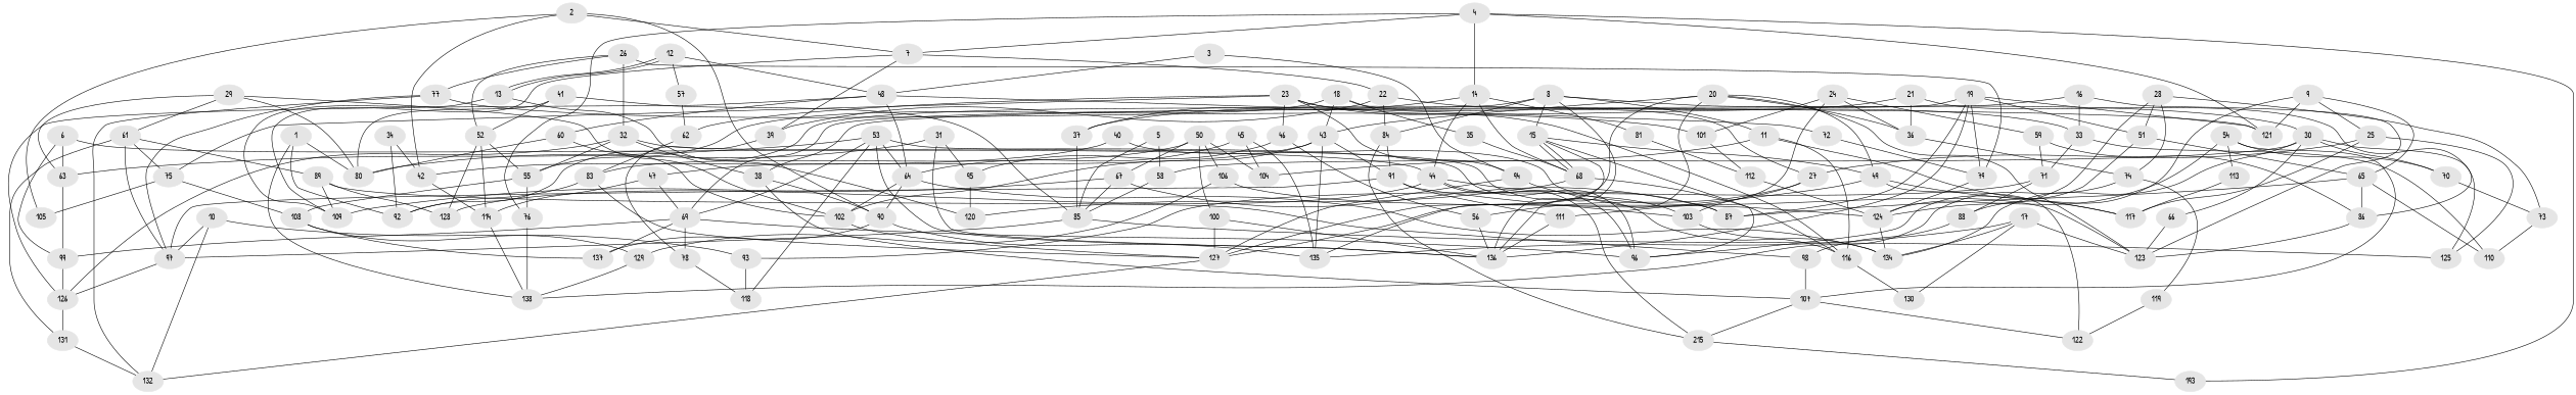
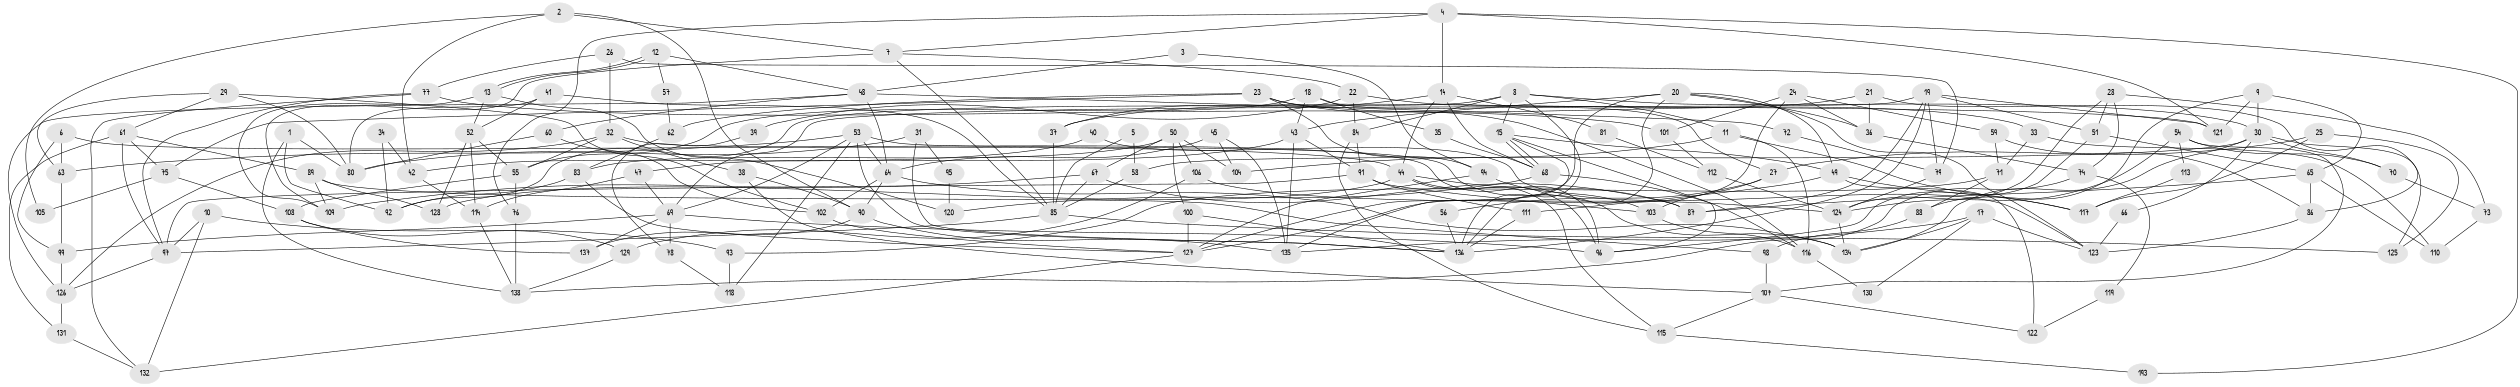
  graph {
    fontname="Patrick Hand"
    node [color=gray90 fontname="Patrick Hand" style=filled]
    edge [fontname="Patrick Hand"]
    1
    80
    92
    138
    2
    7
    42
    90
    105
    22
    39
    109
    114
    135
    137
    3
    48
    94
    126
    64
    60
    72
    127
    103
    4
    14
    76
    121
    n29 [label=193]
    44
    37
    68
    81
    5
    58
    85
    97
    125
    6
    63
    99
    96
    87
-   115 [label=215]
+   115
    128
    84
    78
    8
    11
    15
    30
    136
    104
    116
    117
    49
    134
    66
    70
    91
    9
    25
    65
    88
    27
    110
    86
    98
    10
    93
    132
    118
    130
    12
    13
    57
    120
    62
    112
    111
    122
-   16
    33
    38
    123
    71
    107
    17
    18
    35
    43
    55
    56
    102
    47
    108
    19
    51
    69
    79
    124
    20
    36
    74
    21
    23
-   46
    75
    95
    83
    24
    59
    101
    26
    32
    52
    77
    28
    73
    119
    29
    61
    89
    131
    31
    34
    40
    41
    45
    50
    67
    100
    106
    129
    53
    54
    113
    1 -- 80
    1 -- 92
    1 -- 138
    2 -- 7
    2 -- 42
    2 -- 90
    2 -- 105
    7 -- 22
-   7 -- 39
+   7 -- 85
    7 -- 109
    42 -- 114
    90 -- 135
    90 -- 137
    22 -- 39
    22 -- 121
    22 -- 84
    39 -- 78
    114 -- 138
    3 -- 48
    3 -- 94
    48 -- 126
    48 -- 64
    48 -- 60
    48 -- 72
    94 -- 127
    94 -- 103
    126 -- 131
    64 -- 90
    64 -- 134
    64 -- 102
    60 -- 80
    60 -- 102
    72 -- 79
    127 -- 132
    103 -- 116
    4 -- 7
    4 -- 14
    4 -- 76
    4 -- 121
    4 -- n29
    14 -- 44
    14 -- 37
    14 -- 68
    14 -- 81
    76 -- 138
    44 -- 96
    44 -- 87
    44 -- 115
    44 -- 128
    37 -- 85
    68 -- 116
    68 -- 120
    81 -- 112
    5 -- 58
    5 -- 85
    58 -- 85
    85 -- 97
    85 -- 125
    97 -- 126
    6 -- 44
    6 -- 63
    6 -- 99
    63 -- 99
    99 -- 126
    115 -- n29
    84 -- 115
    84 -- 91
    78 -- 118
    8 -- 92
    8 -- 84
    8 -- 11
    8 -- 15
    8 -- 30
    8 -- 136
    11 -- 104
    11 -- 116
    11 -- 117
    15 -- 135
    15 -- 68
    15 -- 68
    15 -- 96
    15 -- 49
    30 -- 58
    30 -- 125
    30 -- 134
    30 -- 66
    30 -- 70
    116 -- 130
    49 -- 117
    49 -- 111
    49 -- 122
    66 -- 123
    70 -- 73
    91 -- 103
    91 -- 97
    91 -- 111
    9 -- 121
-   9 -- 25
+   9 -- 30
    9 -- 65
    9 -- 88
    25 -- 125
    25 -- 117
    25 -- 27
    65 -- 87
    65 -- 110
    65 -- 86
    88 -- 98
    27 -- 103
    27 -- 56
    86 -- 123
    98 -- 107
    10 -- 97
    10 -- 93
    10 -- 132
    93 -- 118
    12 -- 48
    12 -- 13
    12 -- 13
    12 -- 57
    13 -- 109
    13 -- 120
    57 -- 62
    62 -- 83
    112 -- 124
    111 -- 136
-   16 -- 33
-   16 -- 38
-   16 -- 123
    33 -- 110
    33 -- 71
    38 -- 90
    38 -- 107
    71 -- 88
    71 -- 93
    107 -- 115
    107 -- 122
    17 -- 135
    17 -- 134
    17 -- 130
    17 -- 123
    18 -- 27
    18 -- 35
    18 -- 43
    18 -- 55
    35 -- 68
    43 -- 135
    43 -- 91
-   43 -- 102
    43 -- 47
    55 -- 76
    55 -- 108
    56 -- 136
    102 -- 127
    47 -- 114
    47 -- 69
    108 -- 137
    108 -- 129
    19 -- 121
    19 -- 87
    19 -- 136
    19 -- 51
    19 -- 69
    19 -- 79
    51 -- 96
    51 -- 65
    69 -- 137
    69 -- 99
    69 -- 96
    69 -- 78
    79 -- 124
    124 -- 134
    20 -- 127
    20 -- 136
    20 -- 49
    20 -- 123
    20 -- 43
    20 -- 36
    36 -- 74
    74 -- 138
    74 -- 119
    21 -- 37
    21 -- 86
    21 -- 36
    23 -- 94
    23 -- 116
    23 -- 62
    23 -- 33
-   23 -- 46
    23 -- 75
-   46 -- 56
-   46 -- 95
    75 -- 105
    75 -- 108
    95 -- 120
    83 -- 92
    83 -- 127
    24 -- 127
    24 -- 36
    24 -- 59
    24 -- 101
    59 -- 86
    59 -- 71
    101 -- 112
    26 -- 79
    26 -- 32
-   26 -- 52
+   13 -- 52
    26 -- 77
    32 -- 126
    32 -- 96
    32 -- 38
    32 -- 55
    52 -- 114
    52 -- 128
    52 -- 55
    77 -- 97
    77 -- 132
    77 -- 101
    28 -- 51
    28 -- 124
    28 -- 74
    28 -- 73
    73 -- 110
    119 -- 122
    29 -- 80
    29 -- 63
    29 -- 102
    29 -- 61
    61 -- 97
    61 -- 75
    61 -- 89
    61 -- 131
    89 -- 109
    89 -- 128
    89 -- 98
    131 -- 132
    31 -- 80
    31 -- 136
    31 -- 95
    34 -- 92
    34 -- 42
    40 -- 42
    40 -- 123
    41 -- 80
    41 -- 85
    41 -- 52
    45 -- 135
    45 -- 64
    45 -- 104
    50 -- 104
    50 -- 83
    50 -- 67
    50 -- 100
    50 -- 106
    67 -- 109
    67 -- 85
    67 -- 87
    100 -- 127
    100 -- 136
    106 -- 124
    106 -- 129
    129 -- 138
    53 -- 64
    53 -- 63
    53 -- 136
    53 -- 134
    53 -- 118
    53 -- 69
    54 -- 70
    54 -- 107
    54 -- 124
    54 -- 113
    113 -- 117
  }
